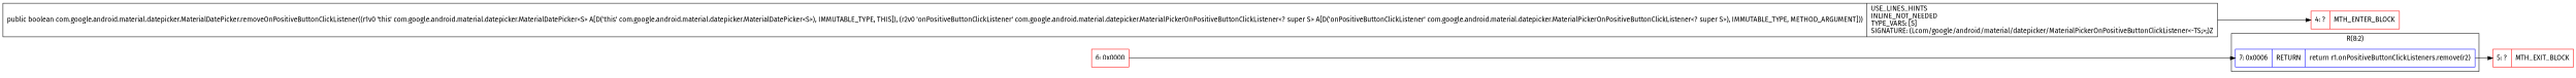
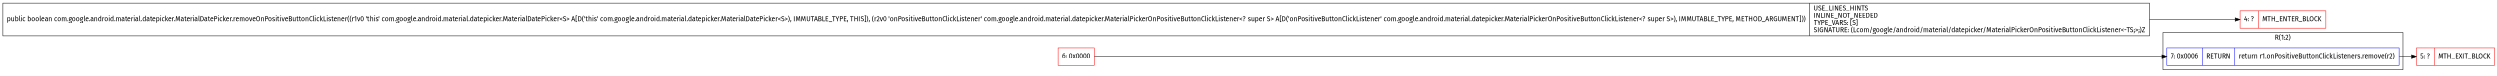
  digraph {
    fontname="Fira Sans"
    rankdir=LR
    node [color=red fontname="Fira Sans" shape=record]
    edge [fontname="Fira Sans"]
    n1 [color=blue label="{7\:\ 0x0006|RETURN\l|return r1.onPositiveButtonClickListeners.remove(r2)\l}"]
    n2 [label="{5\:\ ?|MTH_EXIT_BLOCK\l}"]
    n3 [label="{4\:\ ?|MTH_ENTER_BLOCK\l}"]
    n4 [label="{6\:\ 0x0000}"]
    n5 [label="{public boolean com.google.android.material.datepicker.MaterialDatePicker.removeOnPositiveButtonClickListener((r1v0 'this' com.google.android.material.datepicker.MaterialDatePicker\<S\> A[D('this' com.google.android.material.datepicker.MaterialDatePicker\<S\>), IMMUTABLE_TYPE, THIS]), (r2v0 'onPositiveButtonClickListener' com.google.android.material.datepicker.MaterialPickerOnPositiveButtonClickListener\<? super S\> A[D('onPositiveButtonClickListener' com.google.android.material.datepicker.MaterialPickerOnPositiveButtonClickListener\<? super S\>), IMMUTABLE_TYPE, METHOD_ARGUMENT]))  | USE_LINES_HINTS\lINLINE_NOT_NEEDED\lTYPE_VARS: [S]\lSIGNATURE: (Lcom\/google\/android\/material\/datepicker\/MaterialPickerOnPositiveButtonClickListener\<\-TS;\>;)Z\l}" color=""]
    subgraph cluster_1 {
-     label="R(8:2)"
+     label="R(1:2)"
      n1
    }
    n1 -> n2
    n4 -> n1
    n5 -> n3
  }
